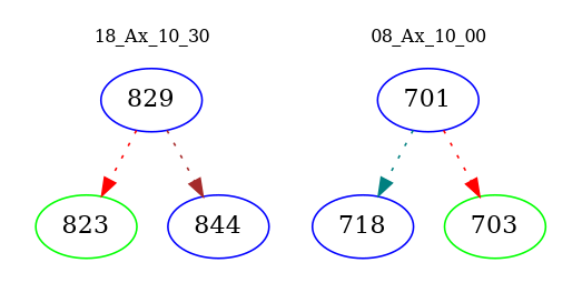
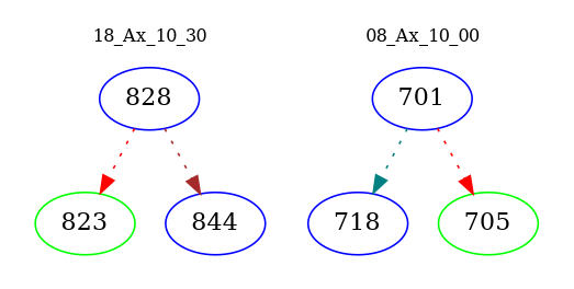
  digraph {
    node [color=blue]
    edge [color=red style=dotted]
-   n1 [label=829]
+   n1 [label=828]
    n2 [color=green label=823]
    n3 [label=844]
    n4 [label=701]
    n5 [label=718]
-   n6 [color=green label=703]
+   n6 [color=green label=705]
    subgraph cluster_1 {
      color=white
      fontsize=10
      label="18_Ax_10_30"
      n1
      n2
      n3
    }
    subgraph cluster_2 {
      color=white
      fontsize=10
      label="08_Ax_10_00"
      n4
      n5
      n6
    }
    n1 -> n2
    n1 -> n3 [color=brown]
    n4 -> n5 [color=teal]
    n4 -> n6
  }
